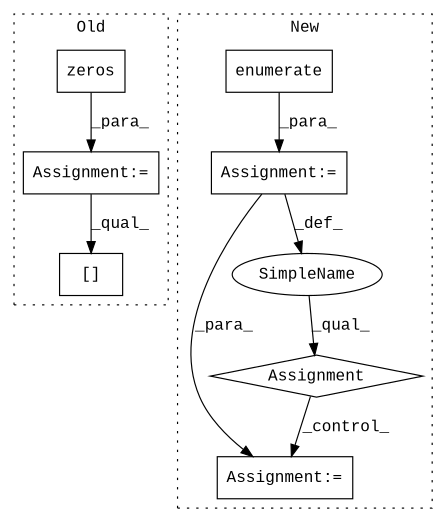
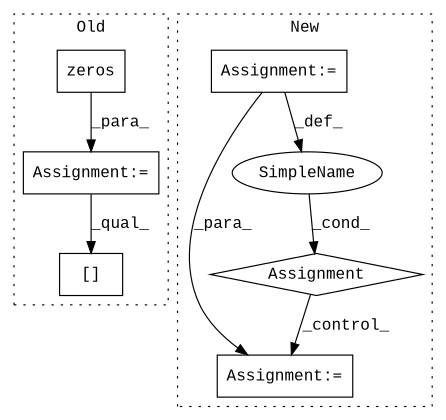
  digraph {
    fontname="Liberation Mono"
    node [a=7 fontname="Liberation Mono" l=1 s="2343,2461" shape=box]
    edge [fontname="Liberation Mono"]
    n1 [a=32 l="17,-5" label=zeros s="1896,2027"]
    n2 [label="Assignment:=" s=1889]
    n3 [a=2 l="4,1" label="[]" s="2559,2569"]
-   n4 [a=32 l="10,1" label=enumerate s="2439,2460"]
    n5 [label="Assignment:=" s=2488]
    n6 [l="79,2" label="Assignment:="]
    n7 [a=70 l="79,2" label=Assignment shape=diamond]
    n8 [a=42 l=10 label=SimpleName s=2426 shape=ellipse]
    subgraph cluster_1 {
      label=Old
      style=dotted
      n1
      n2
      n3
    }
    subgraph cluster_2 {
      label=New
      style=dotted
-     n4
      n5
      n6
      n7
      n8
    }
    n1 -> n2 [label=_para_]
    n2 -> n3 [label=_qual_]
-   n4 -> n6 [label=_para_]
    n6 -> n5 [label=_para_]
    n6 -> n8 [label=_def_]
    n7 -> n5 [label=_control_]
-   n8 -> n7 [label=_qual_]
+   n8 -> n7 [label=_cond_]
  }
